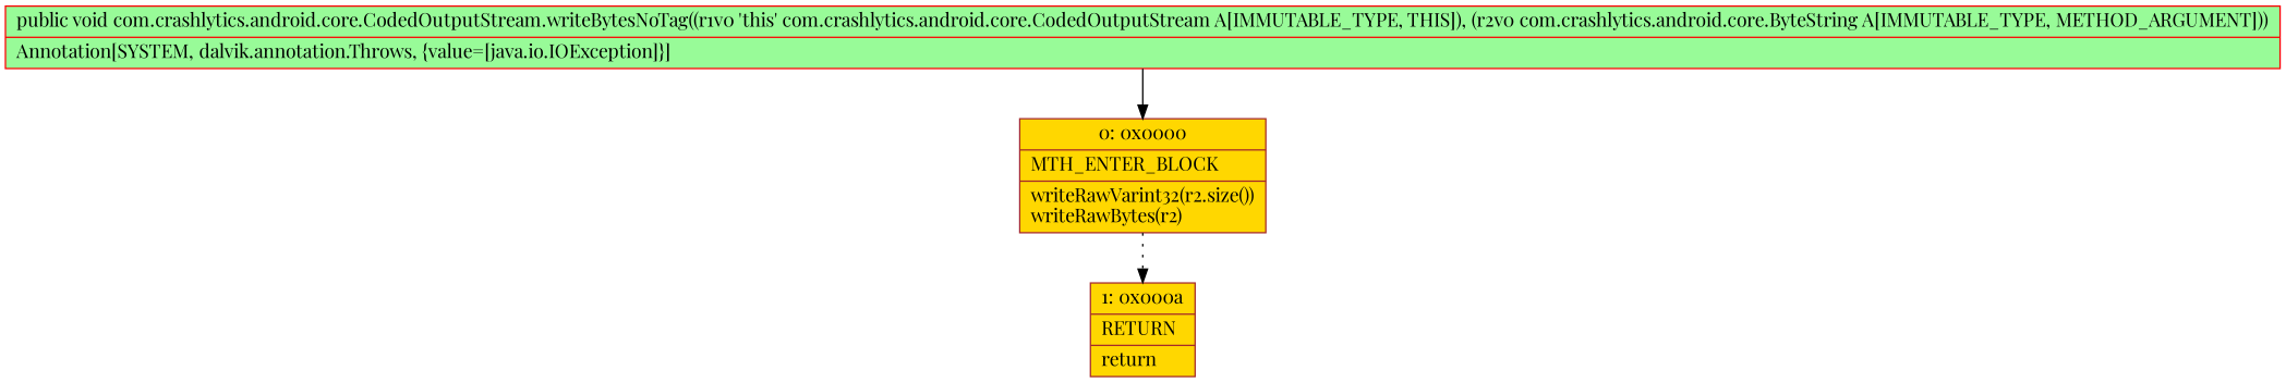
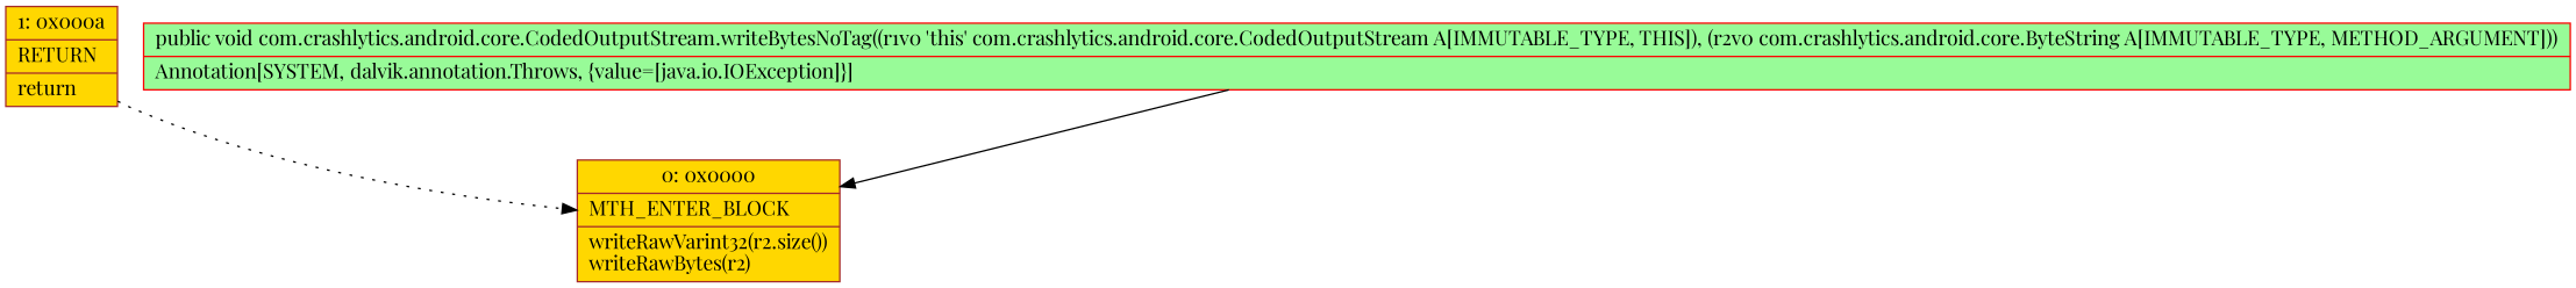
  digraph {
    fontname="Playfair Display"
    node [shape=record style=filled fillcolor=gold color=brown fontname="Playfair Display"]
    edge [fontname="Playfair Display"]
    n1 [label="{0\:\ 0x0000|MTH_ENTER_BLOCK\l|writeRawVarint32(r2.size())\lwriteRawBytes(r2)\l}"]
    n2 [label="{1\:\ 0x000a|RETURN\l|return\l}"]
    n3 [label="{public void com.crashlytics.android.core.CodedOutputStream.writeBytesNoTag((r1v0 'this' com.crashlytics.android.core.CodedOutputStream A[IMMUTABLE_TYPE, THIS]), (r2v0 com.crashlytics.android.core.ByteString A[IMMUTABLE_TYPE, METHOD_ARGUMENT]))  | Annotation[SYSTEM, dalvik.annotation.Throws, \{value=[java.io.IOException]\}]\l}" fillcolor=palegreen color=red]
-   n1 -> n2 [style=dotted]
+   n2 -> n1 [style=dotted]
    n3 -> n1 [style=solid]
  }
